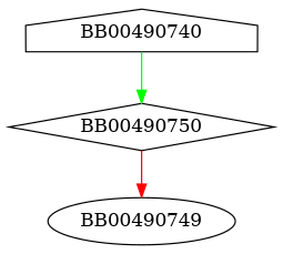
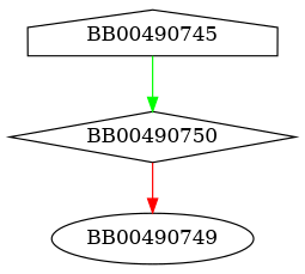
  digraph {
    splines=ortho
-   BB00490740 [shape=house]
+   BB00490740 [shape=house label=BB00490745]
    BB00490750 [shape=diamond]
    BB00490749 [shape=ellipse]
    BB00490740 -> BB00490750 [color=green]
    BB00490750 -> BB00490749 [color=red]
  }
